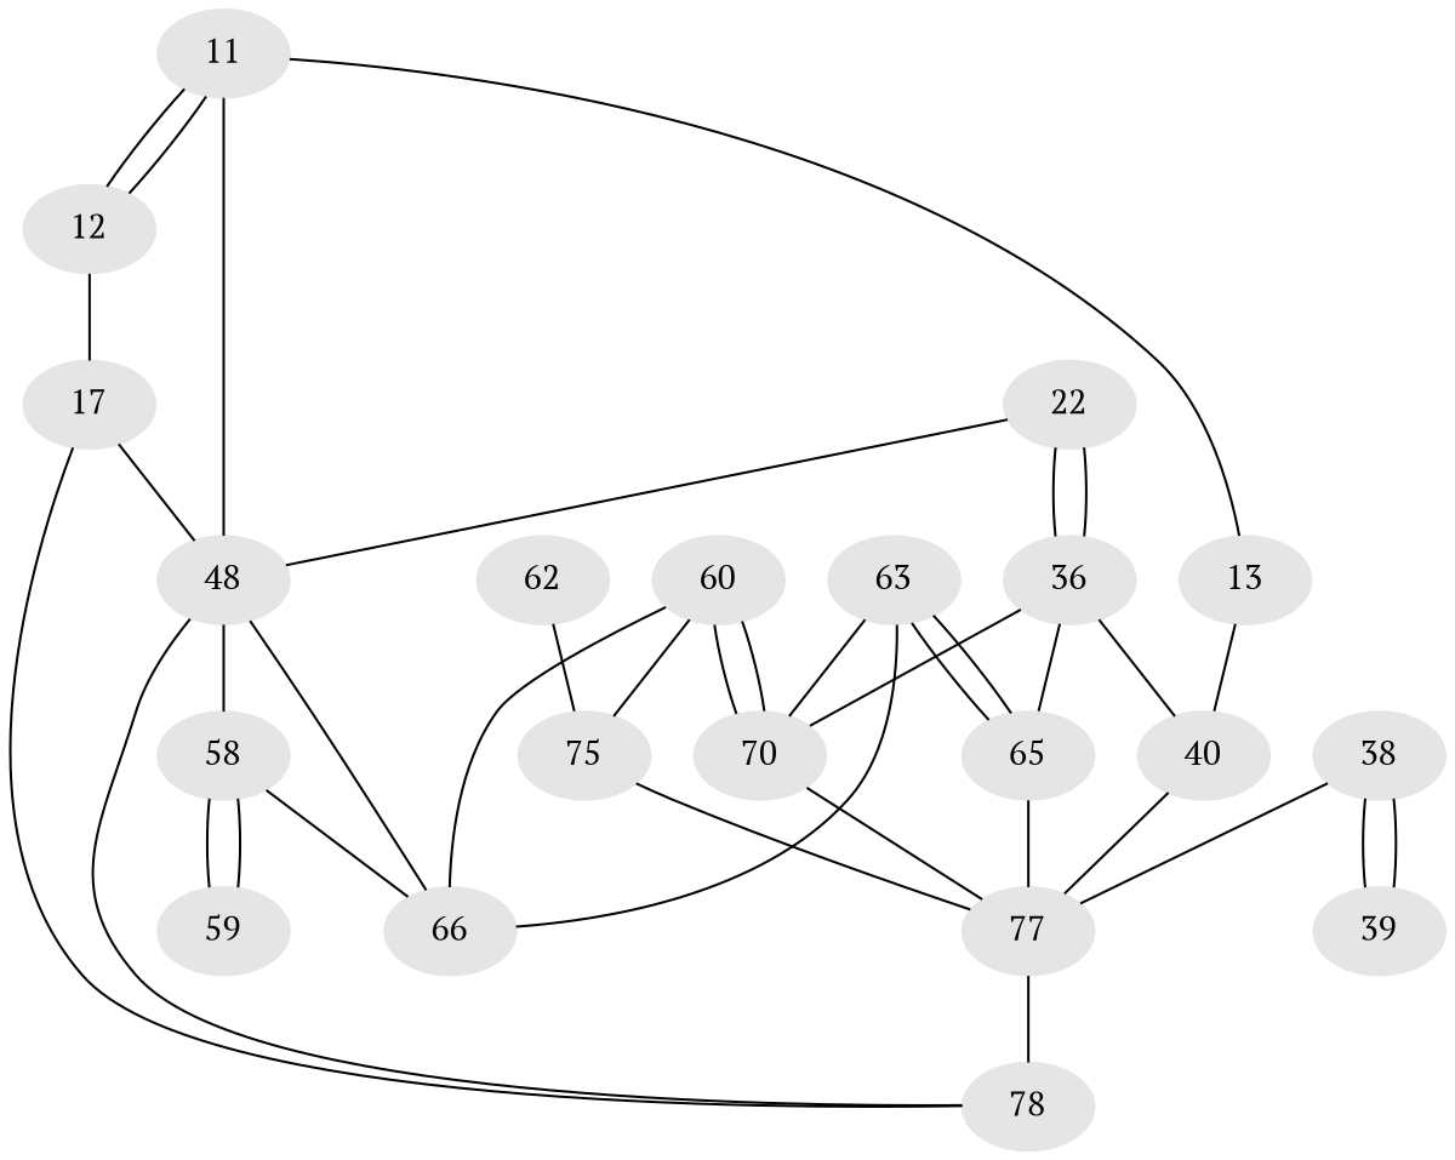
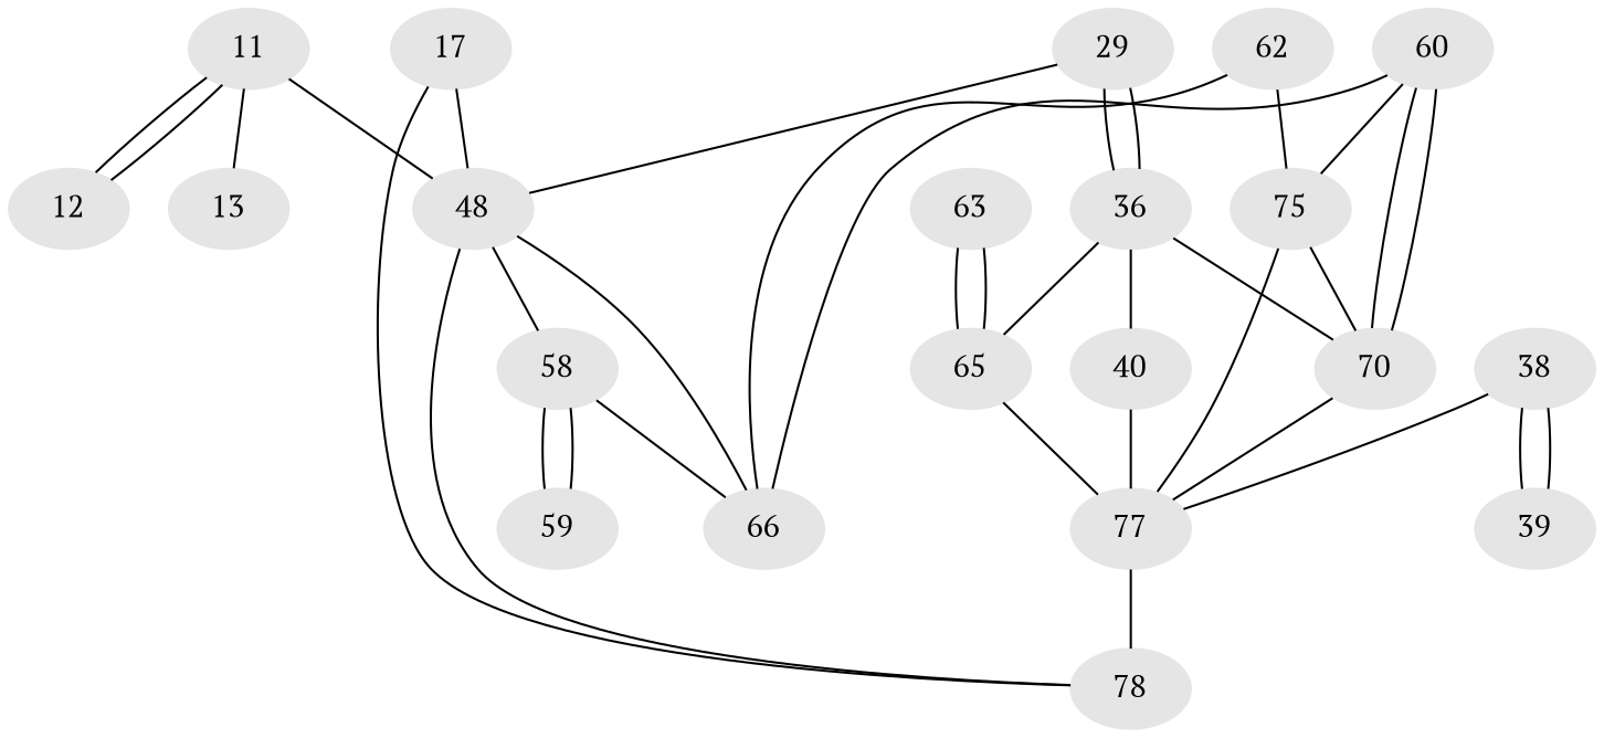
  graph {
    fontname="PT Serif"
    node [color=gray90 fontname="PT Serif" style=filled]
    edge [fontname="PT Serif"]
    11 [super="+10"]
    12
    13 [super="+7+8"]
    48 [super="+25"]
    17 [super="+5+6"]
    40 [super="+32+16"]
    78 [super="+54"]
    58 [super="+51"]
    66 [super="+57+56+47"]
    77 [super="+68+74+55+49"]
-   29 [label=22]
+   29
    36 [super="+35+34+28"]
    65 [super="+42+44"]
    70 [super="+64+45"]
    38 [super="+37"]
    39 [super="+30+27"]
    59 [super="+53"]
    60 [super="+46"]
    75 [super="+72"]
    62
    63
    11 -- 12
    11 -- 12
    11 -- 13
    11 -- 48 [weight=3]
-   12 -- 17 [weight=2]
-   13 -- 40 [weight=2]
    48 -- 78
    48 -- 58 [weight=2]
    48 -- 66
    17 -- 48
    17 -- 78
    40 -- 77 [weight=2]
    58 -- 66
    58 -- 59 [weight=2]
    58 -- 59
    77 -- 78 [weight=4]
    29 -- 48
    29 -- 36 [weight=2]
    29 -- 36
    36 -- 40 [weight=2]
    36 -- 65 [weight=2]
    36 -- 70
    65 -- 77 [weight=2]
    70 -- 77
    38 -- 77 [weight=3]
    38 -- 39 [weight=2]
    38 -- 39
    60 -- 66
    60 -- 70 [weight=2]
    60 -- 70
    60 -- 75
    75 -- 77
-   63 -- 66 [weight=2]
+   62 -- 66 [weight=2]
    62 -- 75
    63 -- 65 [weight=2]
    63 -- 65
-   63 -- 70
+   75 -- 70
  }
